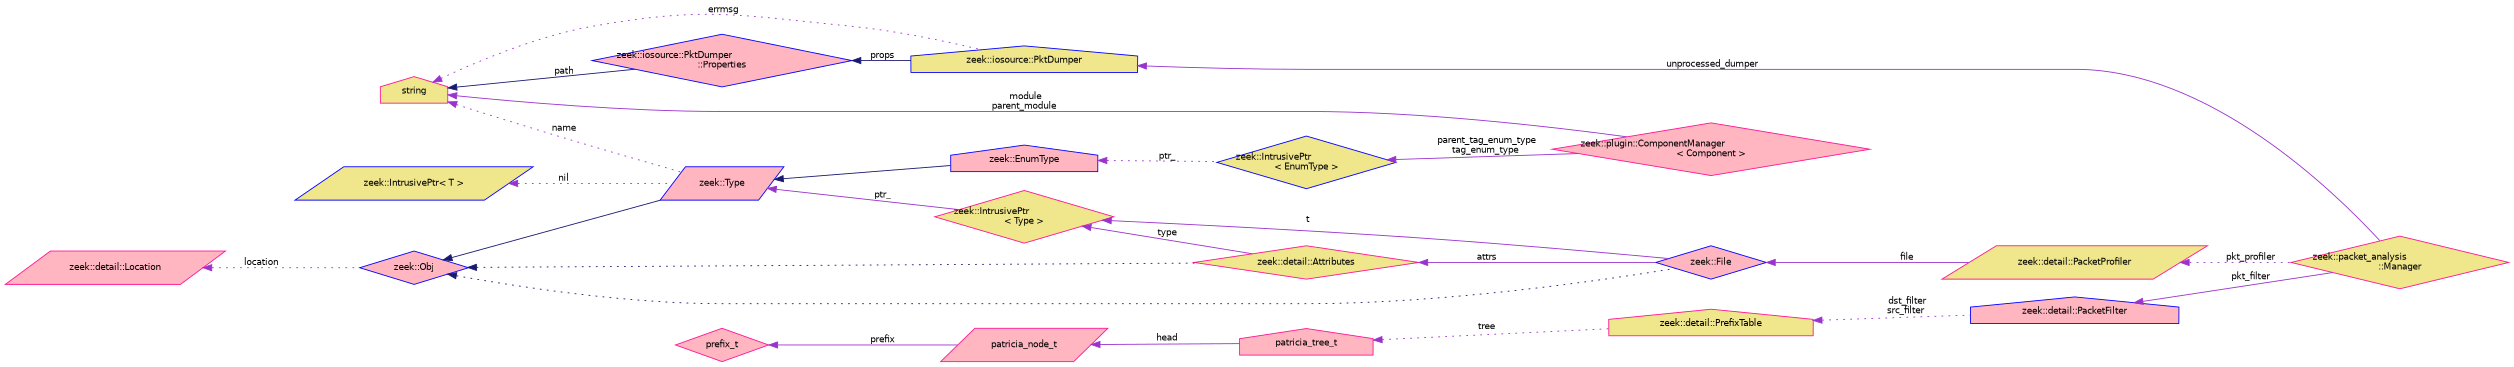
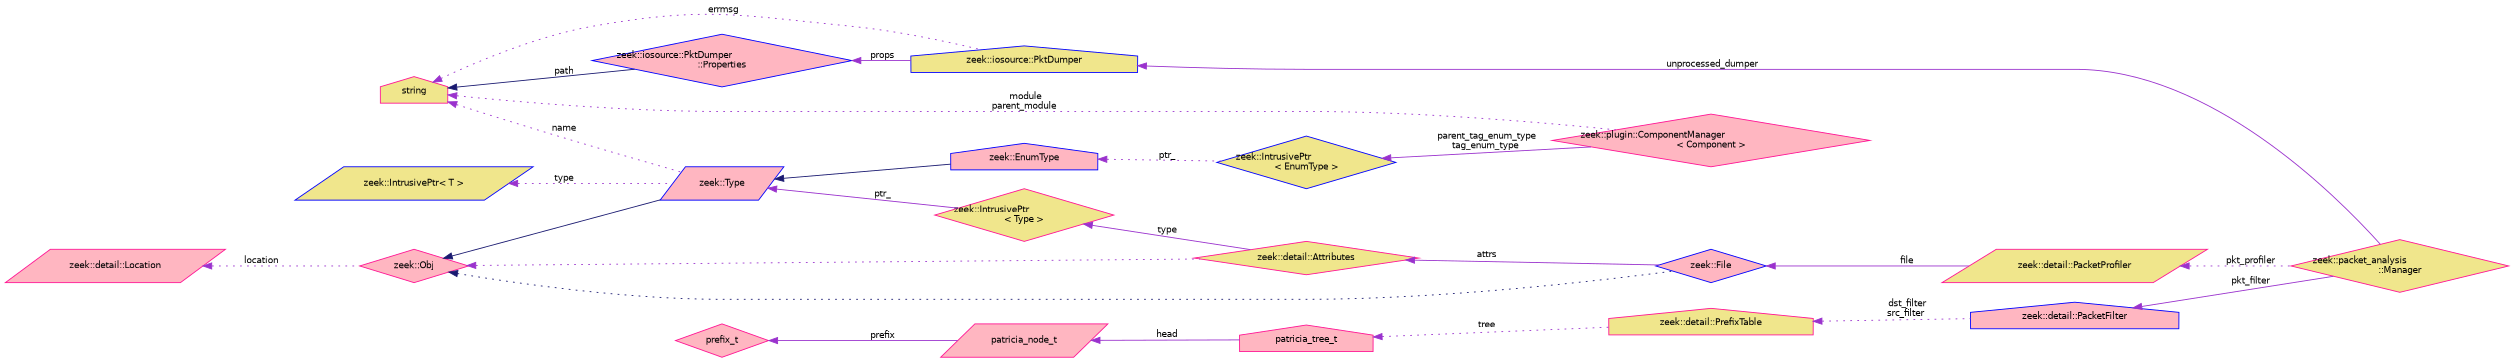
  digraph {
    rankdir=LR
    node [color=deeppink fillcolor=lightpink fontname=Helvetica fontsize=10 shape=diamond style=filled]
    edge [color=darkorchid3 dir=back fontname=Helvetica fontsize=10 labelfontname=Helvetica labelfontsize=10 style=solid]
    n1 [fillcolor=khaki fontcolor=black height=0.2 label="zeek::packet_analysis\l::Manager" width=0.4]
    n2 [height=0.2 label="zeek::plugin::ComponentManager\l\< Component \>" width=0.4]
    n3 [fillcolor=khaki height=0.2 label=string shape=house width=0.4]
    n4 [color=blue height=0.2 label="zeek::Type" shape=parallelogram width=0.4]
    n5 [color=blue fillcolor=khaki height=0.2 label="zeek::iosource::PktDumper" shape=house width=0.4]
    n6 [color=blue height=0.2 label="zeek::iosource::PktDumper\l::Properties" width=0.4]
    n7 [color=blue height=0.2 label="zeek::EnumType" shape=house width=0.4]
    n8 [fillcolor=khaki height=0.2 label="zeek::IntrusivePtr\l\< Type \>" width=0.4]
    n9 [color=blue fillcolor=khaki height=0.2 label="zeek::IntrusivePtr\l\< EnumType \>" width=0.4]
    n10 [color=blue height=0.2 label="zeek::File" width=0.4]
    n11 [fillcolor=khaki height=0.2 label="zeek::detail::Attributes" width=0.4]
-   n12 [color=blue height=0.2 label="zeek::Obj" width=0.4]
+   n12 [height=0.2 label="zeek::Obj" width=0.4]
    n13 [fillcolor=khaki height=0.2 label="zeek::detail::PacketProfiler" shape=parallelogram width=0.4]
    n14 [height=0.2 label="zeek::detail::Location" shape=parallelogram width=0.4]
    n15 [color=blue fillcolor=khaki height=0.2 label="zeek::IntrusivePtr\< T \>" shape=parallelogram width=0.4]
    n16 [color=blue height=0.2 label="zeek::detail::PacketFilter" shape=house width=0.4]
    n17 [fillcolor=khaki height=0.2 label="zeek::detail::PrefixTable" shape=house width=0.4]
    n18 [height=0.2 label=patricia_tree_t shape=house width=0.4]
    n19 [height=0.2 label=patricia_node_t shape=parallelogram width=0.4]
    n20 [height=0.2 label=prefix_t width=0.4]
-   n3 -> n2 [label=" module\nparent_module"]
+   n3 -> n2 [label=" module\nparent_module" style=dotted]
    n3 -> n4 [label=" name" style=dotted]
    n3 -> n5 [label=" errmsg" style=dotted]
    n3 -> n6 [color=midnightblue label=" path"]
    n4 -> n7 [color=midnightblue]
    n4 -> n8 [label=" ptr_"]
    n5 -> n1 [label=" unprocessed_dumper"]
-   n6 -> n5 [color=midnightblue label=" props"]
+   n6 -> n5 [label=" props"]
    n7 -> n9 [label=" ptr_" style=dotted]
-   n8 -> n10 [label=" t"]
    n8 -> n11 [label=" type"]
    n9 -> n2 [label=" parent_tag_enum_type\ntag_enum_type"]
    n10 -> n13 [label=" file"]
    n11 -> n10 [label=" attrs"]
    n12 -> n4 [color=midnightblue]
    n12 -> n10 [color=midnightblue style=dotted]
-   n12 -> n11 [color=midnightblue style=dotted]
+   n12 -> n11 [style=dotted]
    n13 -> n1 [label=" pkt_profiler" style=dotted]
    n14 -> n12 [label=" location" style=dotted]
-   n15 -> n4 [label=" nil" style=dotted]
+   n15 -> n4 [label=" type" style=dotted]
    n16 -> n1 [label=" pkt_filter"]
    n17 -> n16 [label=" dst_filter\nsrc_filter" style=dotted]
    n18 -> n17 [label=" tree" style=dotted]
    n19 -> n18 [label=" head"]
    n20 -> n19 [label=" prefix"]
  }
